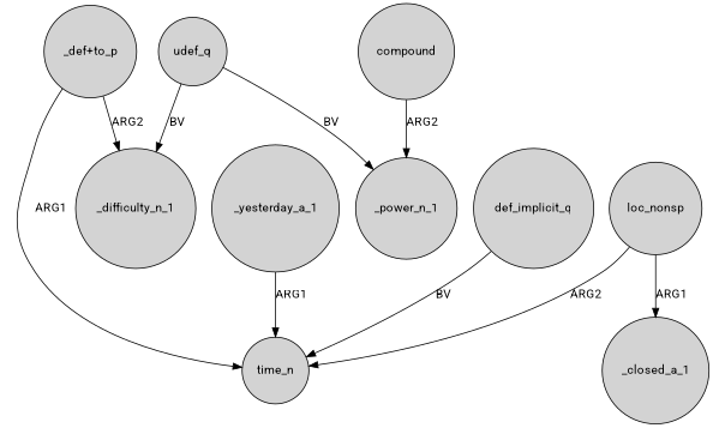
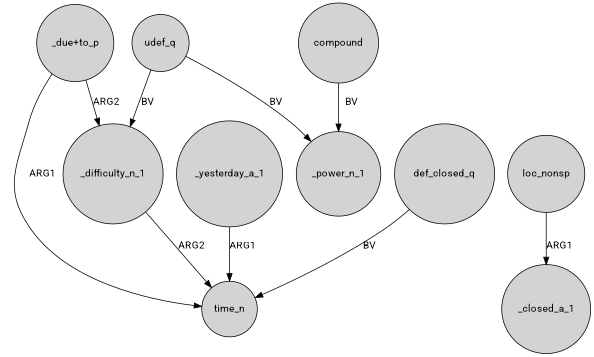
  digraph {
    fontname=Roboto
    node [fontname=Roboto shape=circle style=filled]
    edge [fontname=Roboto]
    _yesterday_a_1
    time_n
-   "_due+to_p" [label="_def+to_p"]
+   "_due+to_p"
    _difficulty_n_1
    loc_nonsp
    _closed_a_1
    compound
    _power_n_1
    udef_q
-   def_implicit_q
+   def_implicit_q [label=def_closed_q]
    _yesterday_a_1 -> time_n [label=ARG1]
    "_due+to_p" -> time_n [label=ARG1]
    "_due+to_p" -> _difficulty_n_1 [label=ARG2]
-   loc_nonsp -> time_n [label=ARG2]
+   _difficulty_n_1 -> time_n [label=ARG2]
    loc_nonsp -> _closed_a_1 [label=ARG1]
-   compound -> _power_n_1 [label=ARG2]
+   compound -> _power_n_1 [label=BV]
    udef_q -> _difficulty_n_1 [label=BV]
    udef_q -> _power_n_1 [label=BV]
    def_implicit_q -> time_n [label=BV]
  }
